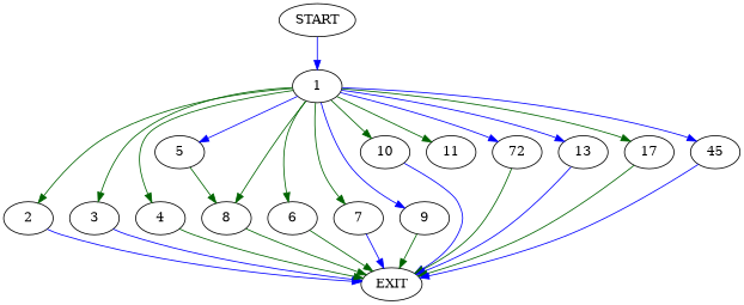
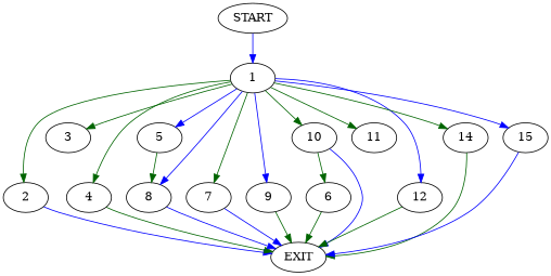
  digraph {
    edge [color=darkgreen]
    n1 [label=START]
    1
    2
    3
    4
    5
    6
    7
    8
    9
    10
    11
-   12 [label=72]
-   13
-   14 [label=17]
-   15 [label=45]
+   12
+   14
+   15
    n17 [label=EXIT]
    n1 -> 1 [color=blue]
    1 -> 2
    1 -> 3
    1 -> 4
    1 -> 5 [color=blue]
-   1 -> 6
+   10 -> 6
    1 -> 7
-   1 -> 8
+   1 -> 8 [color=blue]
    1 -> 9 [color=blue]
    1 -> 10
    1 -> 11
    1 -> 12 [color=blue]
-   1 -> 13 [color=blue]
    1 -> 14
    1 -> 15 [color=blue]
    2 -> n17 [color=blue]
-   3 -> n17 [color=blue]
    4 -> n17
    5 -> 8
    6 -> n17
    7 -> n17 [color=blue]
-   8 -> n17
+   8 -> n17 [color=blue]
    9 -> n17
    10 -> n17 [color=blue]
    12 -> n17
-   13 -> n17 [color=blue]
    14 -> n17
    15 -> n17 [color=blue]
  }
